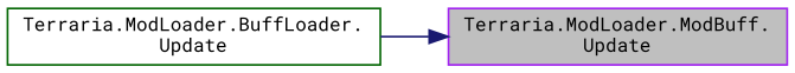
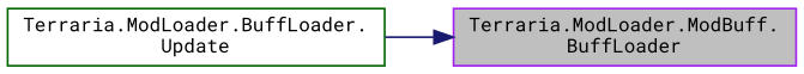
  digraph {
    rankdir=RL
    fontname="Roboto Mono"
    node [fontname="Roboto Mono" fontsize=10 shape=record style=filled]
-   n1 [color=purple fillcolor=grey75 fontcolor=black height=0.2 label="Terraria.ModLoader.ModBuff.\lUpdate" width=0.4]
+   n1 [color=purple fillcolor=grey75 fontcolor=black height=0.2 label="Terraria.ModLoader.ModBuff.\lBuffLoader" width=0.4]
    n2 [color=darkgreen fillcolor=white height=0.2 label="Terraria.ModLoader.BuffLoader.\lUpdate" width=0.4]
    n1 -> n2 [color=midnightblue dir=back fontname="Roboto Mono" fontsize=10 labelfontname=Helvetica labelfontsize=10 style=solid]
  }
